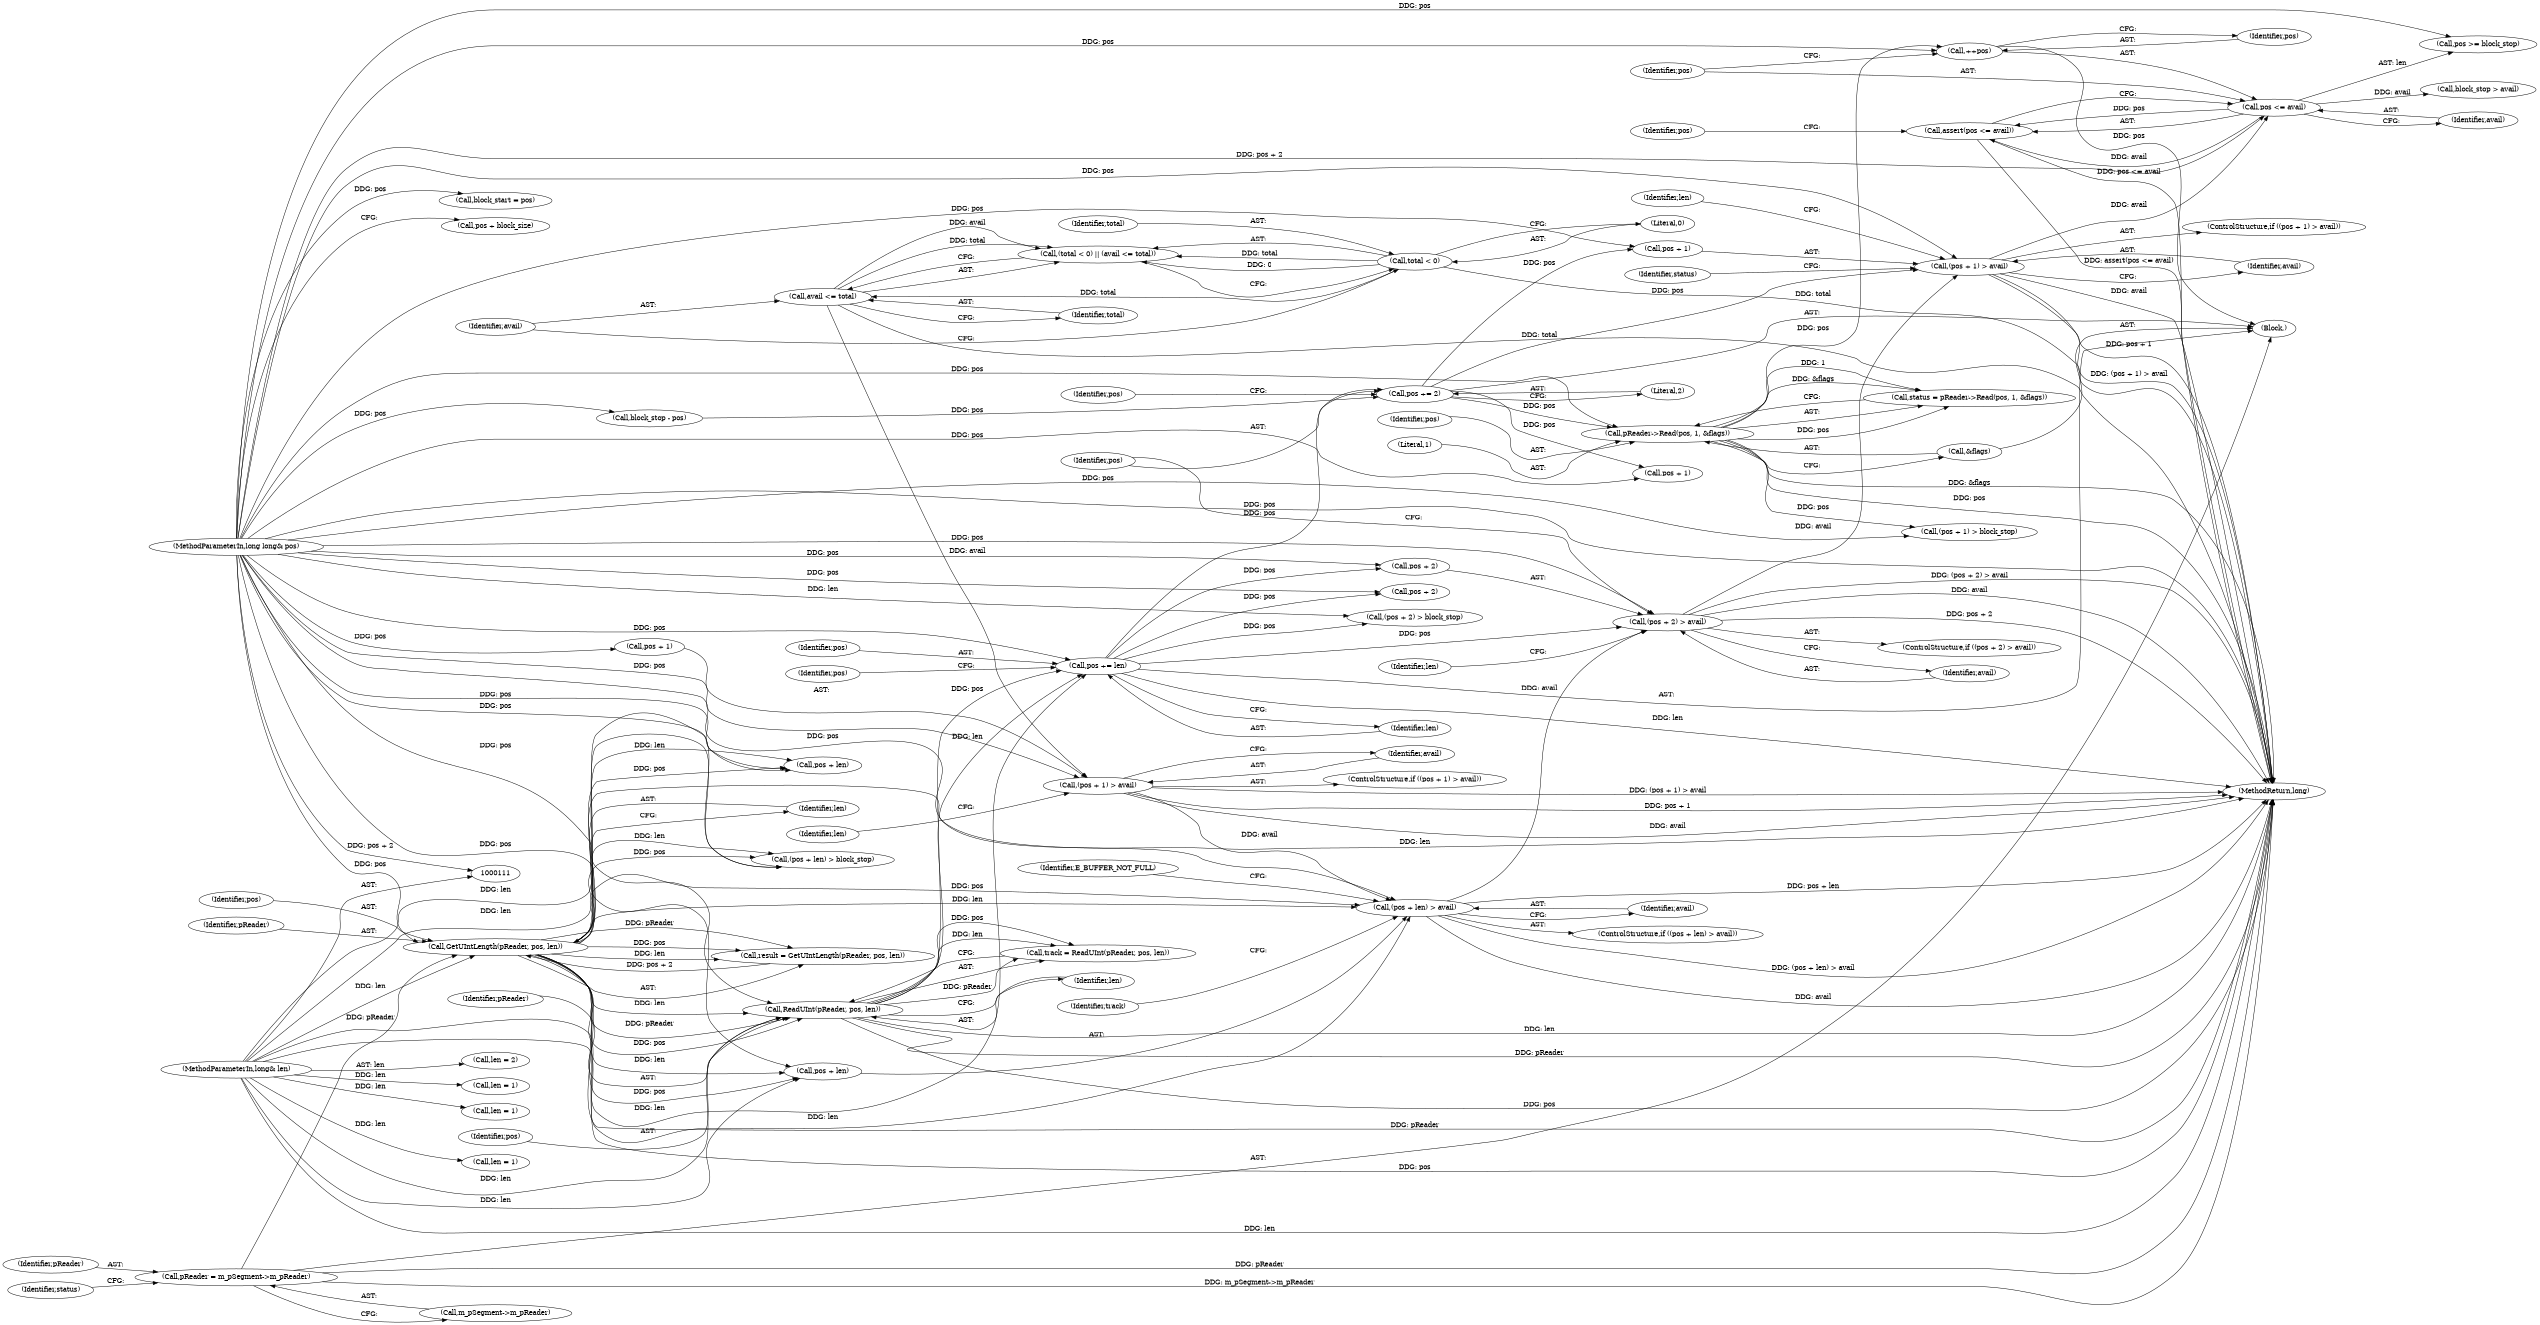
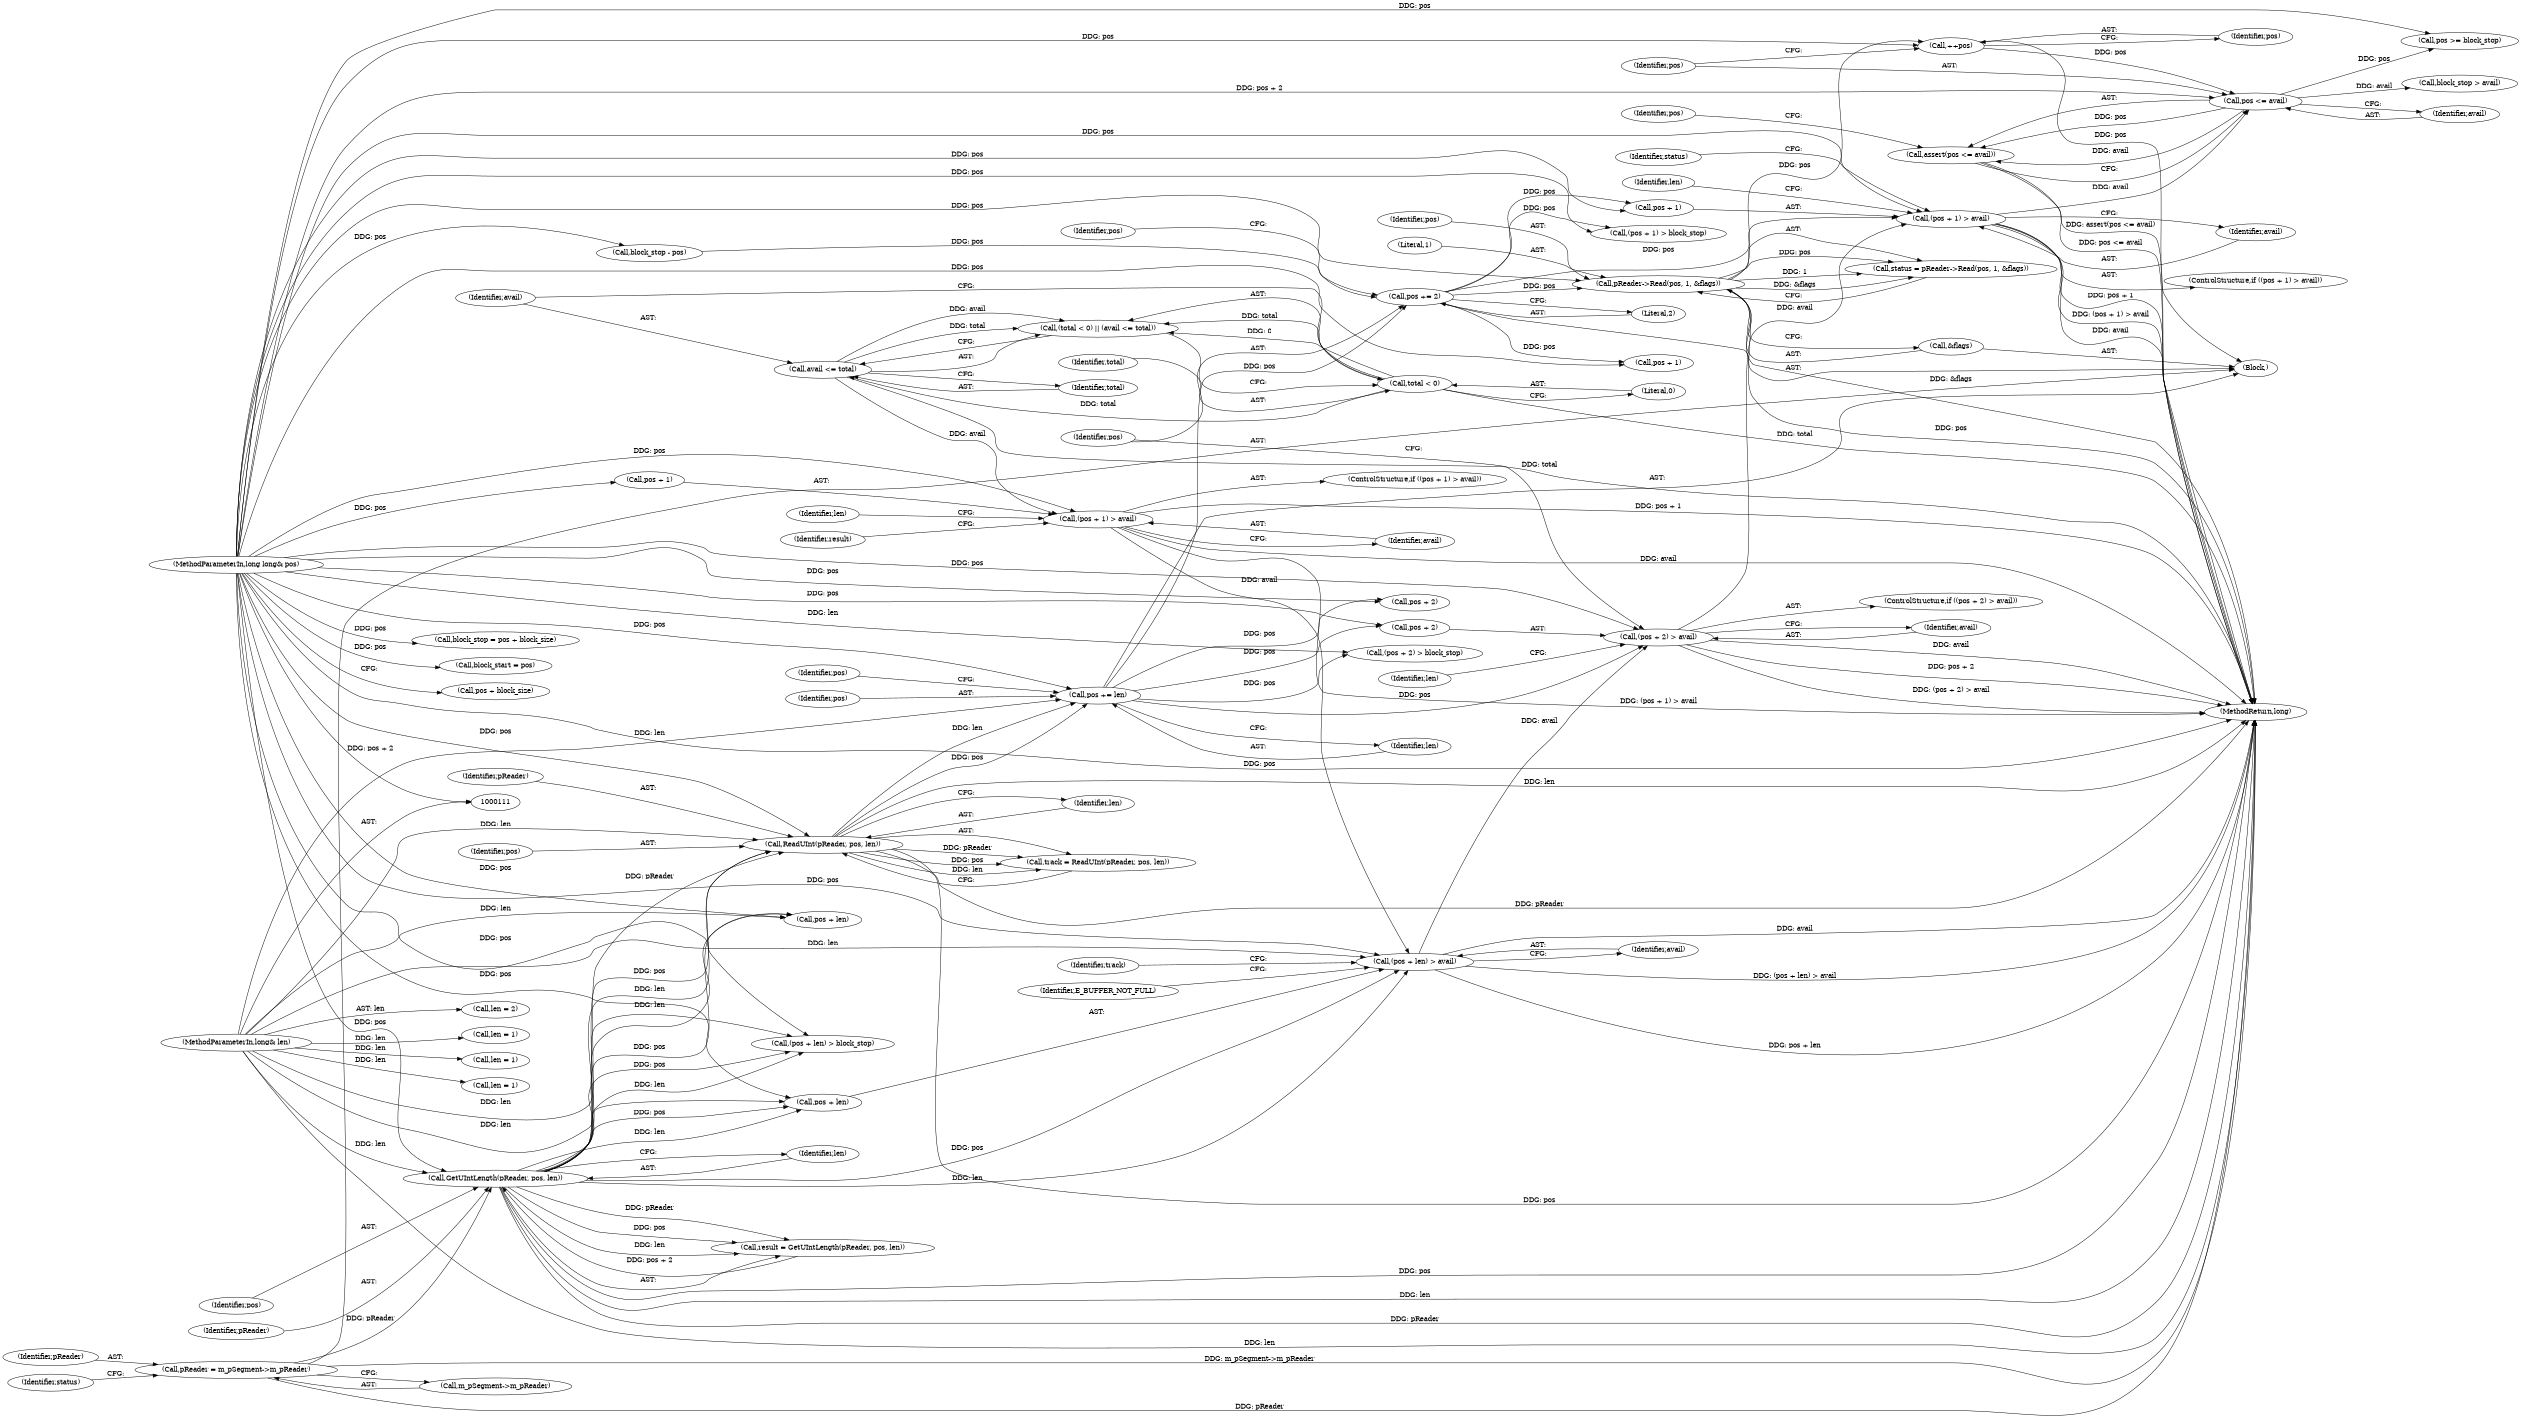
  digraph {
    rankdir=LR
    n1 [label="(Call,assert(pos <= avail))"]
    n2 [label="(Call,pos <= avail)"]
    n3 [label="(MethodReturn,long)"]
    n4 [label="(Call,pos >= block_stop)"]
    n5 [label="(Identifier,avail)"]
    n6 [label="(Call,block_stop > avail)"]
    n7 [label="(Block,)"]
    n8 [label="(Call,++pos)"]
    n9 [label="(Identifier,pos)"]
    n10 [label="(Call,pReader->Read(pos, 1, &flags))"]
    n11 [label="(Call,status = pReader->Read(pos, 1, &flags))"]
    n12 [label="(Call,&flags)"]
    n13 [label="(MethodParameterIn,long long& pos)"]
    n14 [label="(Call,pos += len)"]
    n15 [label="(Call,ReadUInt(pReader, pos, len))"]
    n16 [label="(Call,GetUIntLength(pReader, pos, len))"]
    n17 [label="(Call,(pos + 1) > avail)"]
    n18 [label="(Call,(pos + 2) > avail)"]
    n19 [label="(Call,(pos + len) > avail)"]
    n20 [label="(Call,(pos + 1) > avail)"]
    n21 [label="(Call,(pos + 1) > block_stop)"]
    n22 [label="(Call,(pos + 2) > block_stop)"]
    n23 [label="(Call,pos + 1)"]
+   n24 [label="(Call,block_stop = pos + block_size)"]
    n25 [label="(Call,block_start = pos)"]
    n26 [label="(Call,pos + 1)"]
    n27 [label="(Call,pos + len)"]
    n28 [label="(Call,block_stop - pos)"]
    n29 [label="(Call,pos + 2)"]
    n30 [label="(Call,pos + 1)"]
    n31 [label="(Call,pos + block_size)"]
    n32 [label="(Call,(pos + len) > block_stop)"]
    n33 [label="(Call,pos + 2)"]
    n34 [label="(Call,pos + len)"]
    1000111
    n36 [label="(Call,pos += 2)"]
    n37 [label="(Literal,2)"]
    n38 [label="(Identifier,len)"]
    n39 [label="(Call,track = ReadUInt(pReader, pos, len))"]
    n40 [label="(Identifier,len)"]
    n41 [label="(Call,result = GetUIntLength(pReader, pos, len))"]
    n42 [label="(Identifier,len)"]
    n43 [label="(Identifier,avail)"]
    n44 [label="(ControlStructure,if ((pos + 1) > avail))"]
    n45 [label="(Identifier,avail)"]
    n46 [label="(ControlStructure,if ((pos + 2) > avail))"]
    n47 [label="(Identifier,avail)"]
-   n48 [label="(ControlStructure,if ((pos + len) > avail))"]
    n49 [label="(ControlStructure,if ((pos + 1) > avail))"]
    n50 [label="(Identifier,avail)"]
    n51 [label="(Call,pReader = m_pSegment->m_pReader)"]
    n52 [label="(Call,m_pSegment->m_pReader)"]
    n53 [label="(MethodParameterIn,long& len)"]
    n54 [label="(Call,len = 1)"]
    n55 [label="(Call,len = 1)"]
    n56 [label="(Call,len = 2)"]
    n57 [label="(Call,len = 1)"]
    n58 [label="(Call,avail <= total)"]
    n59 [label="(Call,(total < 0) || (avail <= total))"]
    n60 [label="(Identifier,total)"]
    n61 [label="(Call,total < 0)"]
    n62 [label="(Literal,0)"]
    n63 [label="(Identifier,pReader)"]
    n64 [label="(Identifier,pos)"]
    n65 [label="(Identifier,pos)"]
    n66 [label="(Identifier,pos)"]
    n67 [label="(Identifier,pReader)"]
    n68 [label="(Identifier,pos)"]
    n69 [label="(Identifier,status)"]
    n70 [label="(Identifier,status)"]
    n71 [label="(Identifier,pReader)"]
    n72 [label="(Identifier,len)"]
    n73 [label="(Identifier,len)"]
+   n74 [label="(Identifier,result)"]
    n75 [label="(Identifier,track)"]
    n76 [label="(Identifier,E_BUFFER_NOT_FULL)"]
    n77 [label="(Identifier,total)"]
    n78 [label="(Identifier,pos)"]
    n79 [label="(Identifier,len)"]
    n80 [label="(Identifier,avail)"]
    n81 [label="(Identifier,pos)"]
    n82 [label="(Identifier,pos)"]
    n83 [label="(Identifier,pos)"]
    n84 [label="(Identifier,pos)"]
    n85 [label="(Literal,1)"]
    n1 -> n2 [label="CFG: "]
    n1 -> n3 [label="DDG: assert(pos <= avail)"]
    n1 -> n3 [label="DDG: pos <= avail"]
    n2 -> n1 [label="AST: "]
    n2 -> n1 [label="DDG: pos"]
    n2 -> n1 [label="DDG: avail"]
-   n2 -> n4 [label="AST: len"]
+   n2 -> n4 [label="DDG: pos"]
    n2 -> n5 [label="CFG: "]
    n2 -> n6 [label="DDG: avail"]
    n5 -> n2 [label="AST: "]
-   n8 -> n2 [label="AST: "]
+   n8 -> n2 [label="DDG: pos"]
    n8 -> n7 [label="DDG: pos"]
    n8 -> n9 [label="CFG: "]
    n9 -> n8 [label="AST: "]
    n10 -> n3 [label="DDG: &flags"]
    n10 -> n3 [label="DDG: pos"]
    n10 -> n8 [label="DDG: pos"]
    n10 -> n11 [label="AST: "]
    n10 -> n11 [label="DDG: pos"]
    n10 -> n11 [label="DDG: 1"]
    n10 -> n11 [label="DDG: &flags"]
    n10 -> n12 [label="CFG: "]
    n11 -> n10 [label="CFG: "]
    n12 -> n7 [label="AST: "]
    n12 -> n10 [label="AST: "]
    n13 -> n2 [label="DDG: pos + 2"]
    n13 -> n3 [label="DDG: pos"]
    n13 -> n4 [label="DDG: pos"]
    n13 -> n8 [label="DDG: pos"]
    n13 -> n10 [label="DDG: pos"]
    n13 -> n14 [label="DDG: pos"]
    n13 -> n15 [label="DDG: pos"]
    n13 -> n16 [label="DDG: pos"]
    n13 -> n17 [label="DDG: pos"]
    n13 -> n18 [label="DDG: pos"]
    n13 -> n19 [label="DDG: pos"]
    n13 -> n20 [label="DDG: pos"]
    n13 -> n21 [label="DDG: pos"]
    n13 -> n22 [label="DDG: len"]
    n13 -> n23 [label="DDG: pos"]
+   n13 -> n24 [label="DDG: pos"]
    n13 -> n25 [label="DDG: pos"]
    n13 -> n26 [label="DDG: pos"]
    n13 -> n27 [label="DDG: pos"]
    n13 -> n28 [label="DDG: pos"]
    n13 -> n29 [label="DDG: pos"]
    n13 -> n30 [label="DDG: pos"]
    n13 -> n31 [label="CFG: "]
    n13 -> n32 [label="DDG: pos"]
    n13 -> n33 [label="DDG: pos"]
    n13 -> n34 [label="DDG: pos"]
    n13 -> 1000111 [label="DDG: pos + 2"]
-   n14 -> n3 [label="DDG: len"]
    n14 -> n7 [label="AST: "]
    n14 -> n18 [label="DDG: pos"]
    n14 -> n22 [label="DDG: pos"]
    n14 -> n29 [label="DDG: pos"]
    n14 -> n33 [label="DDG: pos"]
    n14 -> n36 [label="DDG: pos"]
    n14 -> n38 [label="CFG: "]
    n15 -> n3 [label="DDG: pos"]
    n15 -> n3 [label="DDG: len"]
    n15 -> n3 [label="DDG: pReader"]
    n15 -> n14 [label="DDG: len"]
    n15 -> n14 [label="DDG: pos"]
    n15 -> n39 [label="AST: "]
    n15 -> n39 [label="DDG: pReader"]
    n15 -> n39 [label="DDG: pos"]
    n15 -> n39 [label="DDG: len"]
    n15 -> n40 [label="CFG: "]
    n16 -> n3 [label="DDG: pos"]
    n16 -> n3 [label="DDG: len"]
    n16 -> n3 [label="DDG: pReader"]
    n16 -> n15 [label="DDG: pReader"]
    n16 -> n15 [label="DDG: pos"]
    n16 -> n15 [label="DDG: len"]
    n16 -> n19 [label="DDG: pos"]
    n16 -> n19 [label="DDG: len"]
    n16 -> n27 [label="DDG: pos"]
    n16 -> n27 [label="DDG: len"]
    n16 -> n32 [label="DDG: pos"]
    n16 -> n32 [label="DDG: len"]
    n16 -> n34 [label="DDG: pos"]
    n16 -> n34 [label="DDG: len"]
    n16 -> n41 [label="AST: "]
    n16 -> n41 [label="DDG: pReader"]
    n16 -> n41 [label="DDG: pos"]
    n16 -> n41 [label="DDG: len"]
    n16 -> n42 [label="CFG: "]
    n17 -> n2 [label="DDG: avail"]
    n17 -> n3 [label="DDG: avail"]
    n17 -> n3 [label="DDG: pos + 1"]
    n17 -> n3 [label="DDG: (pos + 1) > avail"]
    n17 -> n43 [label="CFG: "]
    n17 -> n44 [label="AST: "]
    n18 -> n3 [label="DDG: pos + 2"]
    n18 -> n3 [label="DDG: (pos + 2) > avail"]
    n18 -> n3 [label="DDG: avail"]
    n18 -> n17 [label="DDG: avail"]
    n18 -> n45 [label="CFG: "]
    n18 -> n46 [label="AST: "]
    n19 -> n3 [label="DDG: avail"]
    n19 -> n3 [label="DDG: (pos + len) > avail"]
    n19 -> n3 [label="DDG: pos + len"]
    n19 -> n18 [label="DDG: avail"]
    n19 -> n47 [label="CFG: "]
-   n19 -> n48 [label="AST: "]
    n20 -> n3 [label="DDG: pos + 1"]
    n20 -> n3 [label="DDG: avail"]
    n20 -> n3 [label="DDG: (pos + 1) > avail"]
    n20 -> n19 [label="DDG: avail"]
    n20 -> n49 [label="AST: "]
    n20 -> n50 [label="CFG: "]
    n23 -> n17 [label="AST: "]
    n28 -> n36 [label="DDG: pos"]
    n30 -> n20 [label="AST: "]
    n33 -> n18 [label="AST: "]
    n34 -> n19 [label="AST: "]
    n36 -> n7 [label="AST: "]
    n36 -> n10 [label="DDG: pos"]
    n36 -> n17 [label="DDG: pos"]
-   n10 -> n21 [label="DDG: pos"]
+   n36 -> n21 [label="DDG: pos"]
    n36 -> n23 [label="DDG: pos"]
    n36 -> n26 [label="DDG: pos"]
    n36 -> n37 [label="CFG: "]
    n37 -> n36 [label="AST: "]
    n38 -> n14 [label="AST: "]
    n39 -> n15 [label="CFG: "]
    n40 -> n15 [label="AST: "]
    n41 -> n16 [label="DDG: pos + 2"]
    n42 -> n16 [label="AST: "]
    n43 -> n17 [label="AST: "]
    n45 -> n18 [label="AST: "]
    n47 -> n19 [label="AST: "]
    n50 -> n20 [label="AST: "]
    n51 -> n3 [label="DDG: pReader"]
    n51 -> n3 [label="DDG: m_pSegment->m_pReader"]
    n51 -> n7 [label="AST: "]
    n51 -> n16 [label="DDG: pReader"]
    n51 -> n52 [label="CFG: "]
    n52 -> n51 [label="AST: "]
    n53 -> n3 [label="DDG: len"]
    n53 -> n14 [label="DDG: len"]
    n53 -> n15 [label="DDG: len"]
    n53 -> n16 [label="DDG: len"]
    n53 -> n19 [label="DDG: len"]
    n53 -> n27 [label="DDG: len"]
    n53 -> n32 [label="DDG: len"]
    n53 -> n34 [label="DDG: len"]
    n53 -> 1000111 [label="AST: "]
    n53 -> n54 [label="DDG: len"]
    n53 -> n55 [label="DDG: len"]
    n53 -> n56 [label="AST: len"]
    n53 -> n57 [label="DDG: len"]
    n58 -> n3 [label="DDG: total"]
    n58 -> n20 [label="DDG: avail"]
    n58 -> n59 [label="AST: "]
    n58 -> n59 [label="DDG: avail"]
    n58 -> n59 [label="DDG: total"]
    n58 -> n60 [label="CFG: "]
    n59 -> n58 [label="CFG: "]
    n59 -> n61 [label="CFG: "]
    n60 -> n58 [label="AST: "]
    n61 -> n3 [label="DDG: total"]
    n61 -> n58 [label="DDG: total"]
    n61 -> n59 [label="AST: "]
    n61 -> n59 [label="DDG: total"]
    n61 -> n59 [label="DDG: 0"]
    n61 -> n62 [label="CFG: "]
    n62 -> n61 [label="AST: "]
    n63 -> n15 [label="AST: "]
    n64 -> n18 [label="CFG: "]
    n64 -> n36 [label="AST: "]
    n65 -> n16 [label="AST: "]
    n66 -> n2 [label="AST: "]
    n66 -> n8 [label="CFG: "]
    n67 -> n51 [label="AST: "]
    n68 -> n1 [label="CFG: "]
    n69 -> n51 [label="CFG: "]
    n70 -> n17 [label="CFG: "]
    n71 -> n16 [label="AST: "]
    n72 -> n20 [label="CFG: "]
    n73 -> n17 [label="CFG: "]
+   n74 -> n20 [label="CFG: "]
    n75 -> n19 [label="CFG: "]
    n76 -> n19 [label="CFG: "]
    n77 -> n61 [label="AST: "]
    n78 -> n10 [label="AST: "]
    n79 -> n18 [label="CFG: "]
    n80 -> n58 [label="AST: "]
    n80 -> n61 [label="CFG: "]
    n81 -> n15 [label="AST: "]
    n82 -> n14 [label="CFG: "]
    n83 -> n36 [label="CFG: "]
    n84 -> n14 [label="AST: "]
    n85 -> n10 [label="AST: "]
  }
